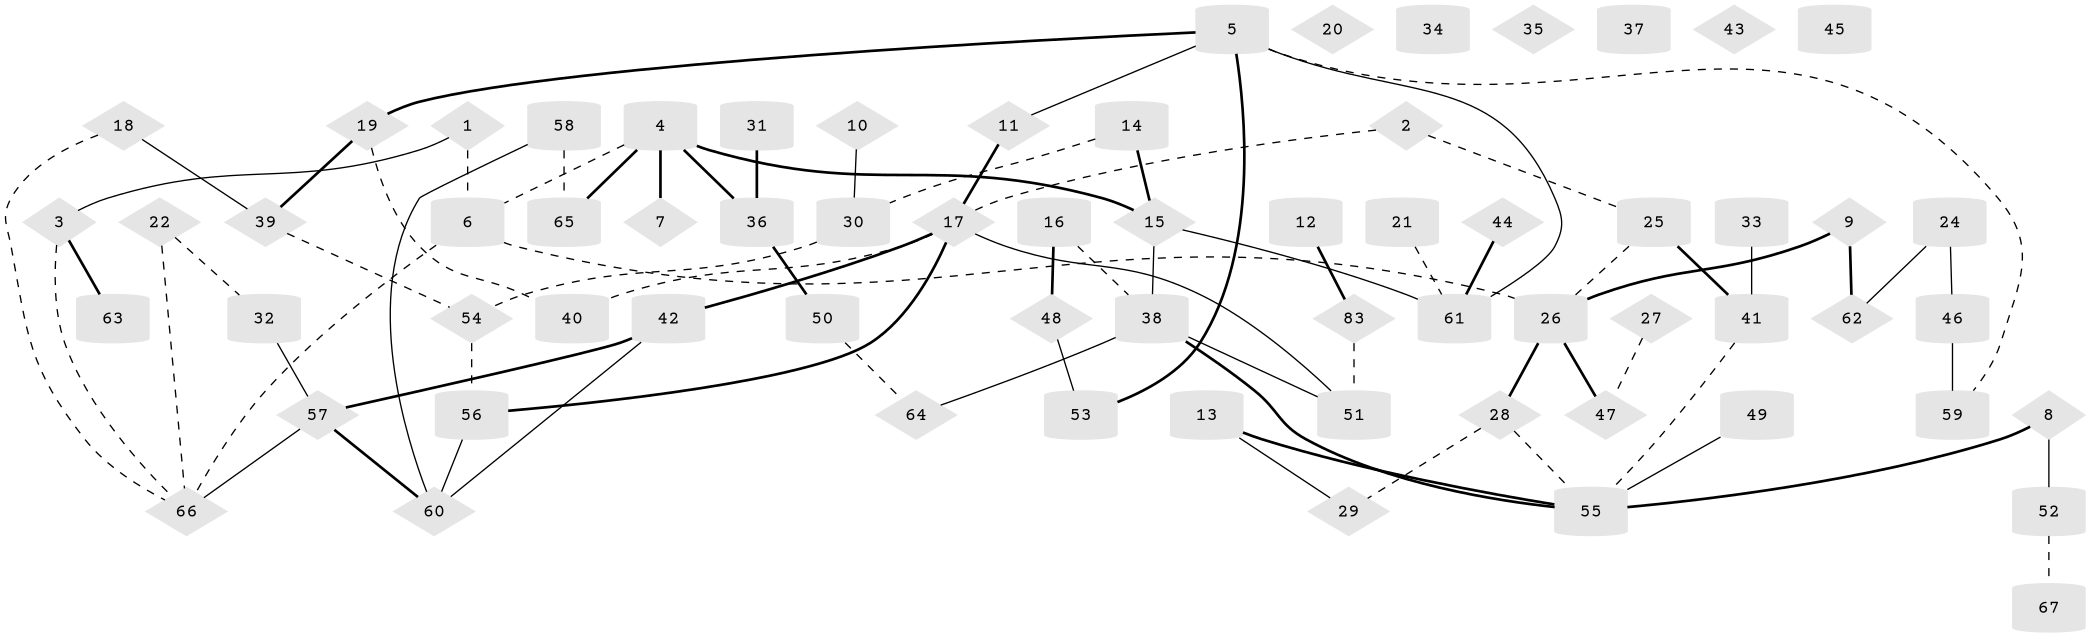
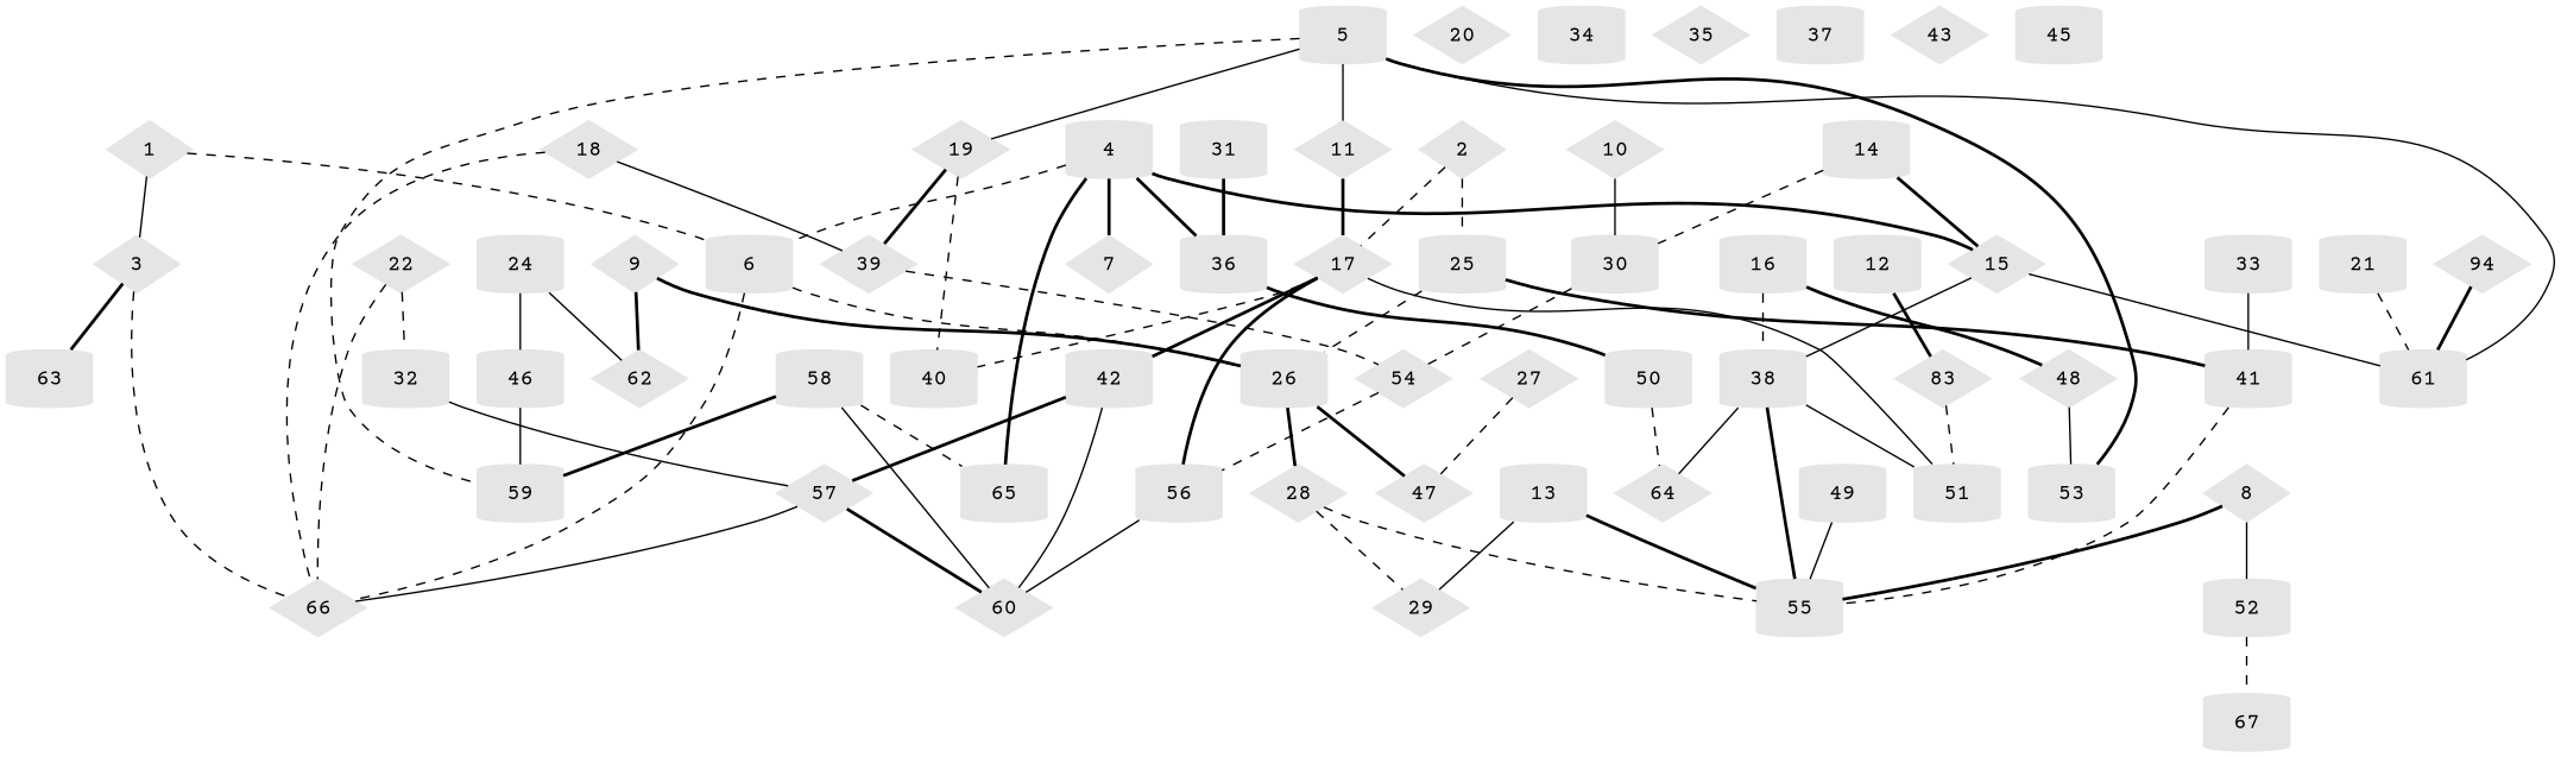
  graph {
    fontname="Courier Prime"
    node [color=gray90 fontname="Courier Prime" shape=cylinder style=filled]
    edge [fontname="Courier Prime" style=dashed]
    1 [shape=diamond]
    3 [shape=diamond]
    6
    63
    66 [shape=diamond]
    26
    2 [shape=diamond]
    17 [shape=diamond]
    25
    40
    42
    51
    56
    41
    4
    7 [shape=diamond]
    15 [shape=diamond]
    36
    65
    61
    38
    50
    11 [shape=diamond]
    5
    19 [shape=diamond]
    53
    59
    39 [shape=diamond]
    28 [shape=diamond]
    47 [shape=diamond]
    8 [shape=diamond]
    52
    55
    67
    9 [shape=diamond]
    62 [shape=diamond]
    10 [shape=diamond]
    30
    54 [shape=diamond]
    n40 [label=83 shape=diamond]
    12
    13
    29 [shape=diamond]
    14
    64 [shape=diamond]
    16
    48 [shape=diamond]
    57 [shape=diamond]
    60 [shape=diamond]
    18 [shape=diamond]
    20 [shape=diamond]
    21
    22 [shape=diamond]
    32
    24
    46
    27 [shape=diamond]
    31
    33
    34
    35 [shape=diamond]
    37
    43 [shape=diamond]
-   44 [shape=diamond]
+   44 [shape=diamond label=94]
    45
    49
    58
    1 -- 3 [style=solid]
    1 -- 6
    3 -- 63 [style=bold]
    3 -- 66
    6 -- 66
    6 -- 26
    26 -- 28 [style=bold]
    26 -- 47 [style=bold]
    2 -- 17
    2 -- 25
    17 -- 40
    17 -- 42 [style=bold]
    17 -- 51 [style=solid]
    17 -- 56 [style=bold]
    25 -- 26
    25 -- 41 [style=bold]
    42 -- 57 [style=bold]
    42 -- 60 [style=solid]
    56 -- 60 [style=solid]
    41 -- 55
    4 -- 6
    4 -- 7 [style=bold]
    4 -- 15 [style=bold]
    4 -- 36 [style=bold]
    4 -- 65 [style=bold]
    15 -- 61 [style=solid]
    15 -- 38 [style=solid]
    36 -- 50 [style=bold]
    38 -- 51 [style=solid]
    38 -- 55 [style=bold]
    38 -- 64 [style=solid]
    50 -- 64
    11 -- 17 [style=bold]
    5 -- 61 [style=solid]
    5 -- 11 [style=solid]
-   5 -- 19 [style=bold]
+   5 -- 19 [style=solid]
    5 -- 53 [style=bold]
    5 -- 59
    19 -- 40
    19 -- 39 [style=bold]
    39 -- 54
    28 -- 55
    28 -- 29
    8 -- 52 [style=solid]
    8 -- 55 [style=bold]
    52 -- 67
    9 -- 26 [style=bold]
    9 -- 62 [style=bold]
    10 -- 30 [style=solid]
    30 -- 54
    54 -- 56
    n40 -- 51
    12 -- n40 [style=bold]
    13 -- 55 [style=bold]
    13 -- 29 [style=solid]
    14 -- 15 [style=bold]
    14 -- 30
    16 -- 38
    16 -- 48 [style=bold]
    48 -- 53 [style=solid]
    57 -- 66 [style=solid]
    57 -- 60 [style=bold]
    18 -- 66
    18 -- 39 [style=solid]
    21 -- 61
    22 -- 66
    22 -- 32
    32 -- 57 [style=solid]
    24 -- 62 [style=solid]
    24 -- 46 [style=solid]
    46 -- 59 [style=solid]
    27 -- 47
    31 -- 36 [style=bold]
    33 -- 41 [style=solid]
    44 -- 61 [style=bold]
    49 -- 55 [style=solid]
    58 -- 65
+   58 -- 59 [style=bold]
    58 -- 60 [style=solid]
  }
